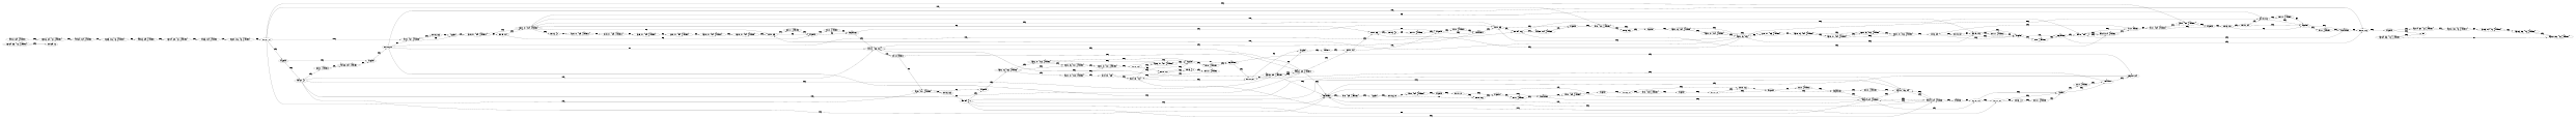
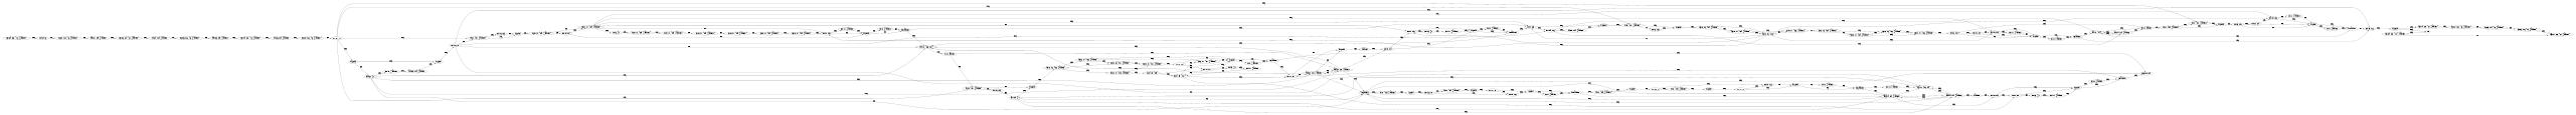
  digraph {
    rankdir=LR
    n1 [label="stp x29 , x30 , [ sp , #- address ]!"]
    n2 [label="mov x29 , sp"]
+   n3 [label="stp x21 , x22 , [ sp , # address ]"]
    n4 [label="add x21 , x29 , # address"]
    n5 [label="stp x23 , x24 , [ sp , # address ]"]
    n6 [label="add x24 , x29 , # address"]
    n7 [label="stp x25 , x26 , [ sp , # address ]"]
    n8 [label="add x25 , x29 , # address"]
    n9 [label="stp x19 , x20 , [ sp , # address ]"]
    n10 [label="add x23 , x29 , # address"]
    n11 [label="stp x27 , x28 , [ sp , # address ]"]
    n12 [label="mov x27 , x0"]
    n13 [label="bl symbol"]
    n14 [label="ldr x0 , [ x27 , # address ]"]
    n15 [label="ldr x0 , [ x27 , # address ]"]
    n16 [label="ldr x0 , [ x27 , # address ]"]
    n17 [label="ldr x0 , [ x27 , # address ]"]
    n18 [label="ldrb x20 , # 0"]
    n19 [label="bl symbol"]
    n20 [label="mov x8 , x25"]
    n21 [label="bl symbol"]
    n22 [label="mov x8 , x25"]
    n23 [label="bl symbol"]
    n24 [label="mov x8 , x25"]
    n25 [label="bl symbol"]
    n26 [label="bl symbol"]
    n27 [label="mov x1 , # address"]
    n28 [label="ldrb w0 , [ x26 , x20 ]"]
    n29 [label="add x20 , x20 , # address"]
    n30 [label="add x20 , x20 , # address"]
    n31 [label="b.eq address"]
    n32 [label="mov x26 , x0"]
    n33 [label="add x22 , x29 , # address"]
    n34 [label="cbz w0 , address"]
    n35 [label="mov x2 , x24"]
    n36 [label="bl symbol"]
    n37 [label="add x19 , x19 , # address"]
    n38 [label="ldr x0 , [ x29 , # address ]"]
    n39 [label="mov x19 , x26"]
    n40 [label="mov x0 , x26"]
    n41 [label="strb w0 , [ x26 , x19 ]"]
    n42 [label="add x20 , x29 , # address"]
    n43 [label="ldrb w0 , [ x19 ]"]
    n44 [label="add x19 , x19 , # address"]
    n45 [label="bl symbol"]
    n46 [label="add x19 , x19 , # address"]
    n47 [label="ldp x0 , x1 , [ x29 , # address ]"]
    n48 [label="mov x2 , x24"]
    n49 [label="stp x0 , x1 , [ x29 , # address ]"]
    n50 [label="bl symbol"]
    n51 [label="mov x3 , # 0"]
    n52 [label="mov x0 , x23"]
    n53 [label="mov x0 , x23"]
    n54 [label="mov x0 , x23"]
    n55 [label="mov x0 , x23"]
    n56 [label="mov x0 , x23"]
    n57 [label="tst w0 , # address"]
    n58 [label="b.eq address"]
    n59 [label="ldp x0 , x1 , [ x29 , # address ]"]
    n60 [label="mov w1 , # address"]
    n61 [label="bl symbol"]
    n62 [label="bl symbol"]
    n63 [label="mov w1 , # address"]
    n64 [label="bl symbol"]
    n65 [label="mov w1 , # address"]
    n66 [label="bl symbol"]
    n67 [label="mov x3 , # 0"]
    n68 [label="stp x0 , x1 , [ x29 , # address ]"]
    n69 [label="ldp x0 , x1 , [ x29 , # address ]"]
    n70 [label="stp x0 , x1 , [ x29 , # address ]"]
    n71 [label="ldp x0 , x1 , [ x29 , # address ]"]
    n72 [label="stp x0 , x1 , [ x29 , # address ]"]
    n73 [label="cbz w0 , address"]
    n74 [label="ldp x2 , x3 , [ x29 , # address ]"]
    n75 [label="ldp x0 , x1 , [ x29 , # address ]"]
    n76 [label="stp x2 , x3 , [ x23 ]"]
    n77 [label="stp x0 , x1 , [ x23 , # address ]"]
    n78 [label="ldp x2 , x3 , [ x29 , # address ]"]
    n79 [label="ldp x0 , x1 , [ x29 , # address ]"]
    n80 [label="stp x2 , x3 , [ x23 , # address ]"]
    n81 [label="stp x0 , x1 , [ x23 , # address ]"]
    n82 [label="mov x3 , x20"]
    n83 [label="mov x2 , x24"]
    n84 [label="tst w0 , # address"]
    n85 [label="b.eq address"]
    n86 [label="mov x19 , # 0"]
    n87 [label="ldp x2 , x3 , [ x25 , # address ]"]
    n88 [label="ldp x19 , x20 , [ sp , # address ]"]
    n89 [label=ret]
    n90 [label="ldp x21 , x22 , [ sp , # address ]"]
    n91 [label="ldp x23 , x24 , [ sp , # address ]"]
    n92 [label="ldp x25 , x26 , [ sp , # address ]"]
    n93 [label="ldp x27 , x28 , [ sp , # address ]"]
    n94 [label="ldp x29 , x30 , [ sp ] , # address"]
    n95 [label="ldr x1 , [ x29 , # address ]"]
    n96 [label="mov x3 , x20"]
    n97 [label="mov x2 , x22"]
    n98 [label="b address"]
    n99 [label="ldp x0 , x1 , [ x25 , # address ]"]
    n100 [label="stp x2 , x3 , [ x21 , # address ]"]
    n101 [label="ldp x6 , x7 , [ x25 , # address ]"]
    n102 [label="ldp x4 , x5 , [ x25 ]"]
    n103 [label="stp x0 , x1 , [ x21 , # address ]"]
    n104 [label="stp x4 , x5 , [ x21 ]"]
    n105 [label="bl symbol"]
    n106 [label="mov x2 , x22"]
    n107 [label="stp x6 , x7 , [ x21 , # address ]"]
    n108 [label="mov x0 , x21"]
    n109 [label="mov x0 , x21"]
    n110 [label="mov x0 , x21"]
    n111 [label="tst w0 , # address"]
    n112 [label="b.eq address"]
    n113 [label="mov x3 , # 0"]
    n114 [label="mov w1 , # address"]
    n115 [label="bl symbol"]
    n116 [label="mov x3 , # 0"]
    n117 [label="cmp x20 , x19"]
    n118 [label="b address"]
    n119 [label="tst w0 , # address"]
    n120 [label="b.ne address"]
    n121 [label="mov x2 , x24"]
    n122 [label="tst w0 , # address"]
    n123 [label="b.ne address"]
    n124 [label="bl symbol"]
    n125 [label="mov x28 , x0"]
    n126 [label="mov w1 , # address"]
    n127 [label="tst w0 , # address"]
    n128 [label="b.ne address"]
    n129 [label="ldr x0 , [ x29 , # address ]"]
    n130 [label="mov x0 , x28"]
    n131 [label="bl symbol"]
    n132 [label="bl symbol"]
    n133 [label="mov x1 , x0"]
    n134 [label="tst w0 , # address"]
    n135 [label="b.ne address"]
    n136 [label="ldr x0 , [ x29 , # address ]"]
    n137 [label="bl symbol"]
    n138 [label="mov x28 , x0"]
    n139 [label="ldr x0 , [ x29 , # address ]"]
    n140 [label="mov x0 , x28"]
    n141 [label="bl symbol"]
    n142 [label="bl symbol"]
    n143 [label="mov x1 , x0"]
    n144 [label="tst w0 , # address"]
    n145 [label="b.eq address"]
    n146 [label="mov w0 , # address"]
    n147 [label="mov w1 , # address"]
    n1 -> n2 [label=CFG]
+   n2 -> n3 [label=CFG]
+   n3 -> n4 [label=CFG]
    n4 -> n5 [label=CFG]
    n5 -> n6 [label=CFG]
    n6 -> n7 [label=CFG]
    n7 -> n8 [label=CFG]
    n8 -> n9 [label=CFG]
    n9 -> n10 [label=CFG]
    n10 -> n11 [label=CFG]
    n11 -> n12 [label=CFG]
    n12 -> n13 [label=CFG]
    n12 -> n14 [label=DFG]
    n12 -> n15 [label=DFG]
    n12 -> n16 [label=DFG]
    n12 -> n17 [label=DFG]
    n13 -> n18 [label=CFG]
    n13 -> n19 [label=DFG]
    n14 -> n20 [label=CFG]
    n14 -> n21 [label=DFG]
    n15 -> n22 [label=CFG]
    n15 -> n23 [label=DFG]
    n16 -> n24 [label=CFG]
    n16 -> n25 [label=DFG]
    n17 -> n26 [label=DFG]
    n18 -> n27 [label=CFG]
    n18 -> n28 [label=DFG]
    n18 -> n29 [label=DFG]
    n18 -> n30 [label=DFG]
    n18 -> n31 [label=DFG]
    n19 -> n32 [label=DFG]
    n20 -> n21 [label=CFG]
    n21 -> n47 [label=CFG]
    n22 -> n23 [label=CFG]
    n23 -> n74 [label=CFG]
    n24 -> n86 [label=CFG]
    n25 -> n87 [label=CFG]
    n26 -> n96 [label=CFG]
    n27 -> n33 [label=CFG]
    n28 -> n34 [label=DFG]
    n29 -> n28 [label=DFG]
    n29 -> n30 [label=DFG]
    n29 -> n31 [label=DFG]
    n29 -> n35 [label=CFG]
    n30 -> n28 [label=DFG]
    n30 -> n29 [label=DFG]
    n30 -> n31 [label=DFG]
    n30 -> n36 [label=CFG]
    n31 -> n37 [label=CFG]
    n31 -> n38 [label=CFG]
    n32 -> n14 [label=CFG]
    n32 -> n28 [label=DFG]
    n32 -> n39 [label=DFG]
    n32 -> n40 [label=DFG]
    n32 -> n41 [label=DFG]
    n33 -> n19 [label=CFG]
    n34 -> n16 [label=CFG]
    n34 -> n29 [label=CFG]
    n35 -> n56 [label=CFG]
    n35 -> n66 [label=DFG]
    n36 -> n118 [label=CFG]
    n37 -> n31 [label=DFG]
    n37 -> n41 [label=DFG]
    n37 -> n46 [label=DFG]
    n37 -> n97 [label=CFG]
    n38 -> n124 [label=CFG]
    n39 -> n42 [label=CFG]
    n39 -> n43 [label=DFG]
    n39 -> n44 [label=DFG]
    n40 -> n45 [label=DFG]
    n41 -> n46 [label=CFG]
    n42 -> n61 [label=CFG]
    n43 -> n44 [label=CFG]
    n43 -> n73 [label=DFG]
    n44 -> n43 [label=DFG]
    n44 -> n73 [label=CFG]
    n45 -> n88 [label=CFG]
    n45 -> n89 [label=DFG]
    n46 -> n31 [label=DFG]
    n46 -> n37 [label=DFG]
    n46 -> n41 [label=DFG]
    n46 -> n98 [label=CFG]
    n47 -> n48 [label=CFG]
    n47 -> n49 [label=DFG]
    n48 -> n49 [label=CFG]
    n48 -> n50 [label=DFG]
    n49 -> n51 [label=CFG]
    n49 -> n52 [label=DFG]
    n49 -> n53 [label=DFG]
    n49 -> n54 [label=DFG]
    n49 -> n55 [label=DFG]
    n49 -> n56 [label=DFG]
    n50 -> n57 [label=CFG]
    n50 -> n58 [label=DFG]
    n51 -> n59 [label=CFG]
    n52 -> n50 [label=DFG]
    n52 -> n60 [label=CFG]
    n53 -> n39 [label=CFG]
    n53 -> n61 [label=DFG]
    n54 -> n62 [label=DFG]
    n54 -> n63 [label=CFG]
    n55 -> n64 [label=DFG]
    n55 -> n65 [label=CFG]
    n56 -> n66 [label=DFG]
    n56 -> n67 [label=CFG]
    n57 -> n58 [label=CFG]
    n58 -> n28 [label=CFG]
    n58 -> n53 [label=CFG]
    n59 -> n68 [label=DFG]
    n60 -> n50 [label=CFG]
    n61 -> n15 [label=CFG]
    n62 -> n84 [label=CFG]
    n62 -> n85 [label=DFG]
    n63 -> n62 [label=CFG]
    n64 -> n122 [label=CFG]
    n64 -> n123 [label=DFG]
    n65 -> n64 [label=CFG]
    n66 -> n119 [label=CFG]
    n66 -> n120 [label=DFG]
    n67 -> n126 [label=CFG]
    n68 -> n69 [label=CFG]
    n69 -> n70 [label=DFG]
    n70 -> n71 [label=CFG]
    n71 -> n72 [label=DFG]
    n72 -> n52 [label=CFG]
    n73 -> n82 [label=CFG]
    n73 -> n95 [label=CFG]
    n74 -> n75 [label=CFG]
    n74 -> n76 [label=DFG]
    n75 -> n76 [label=CFG]
    n75 -> n77 [label=DFG]
    n76 -> n52 [label=DFG]
    n76 -> n53 [label=DFG]
    n76 -> n54 [label=DFG]
    n76 -> n55 [label=DFG]
    n76 -> n56 [label=DFG]
    n76 -> n77 [label=CFG]
    n77 -> n78 [label=CFG]
    n78 -> n79 [label=CFG]
    n78 -> n80 [label=DFG]
    n79 -> n80 [label=CFG]
    n79 -> n81 [label=DFG]
    n80 -> n81 [label=CFG]
    n81 -> n82 [label=CFG]
    n82 -> n62 [label=DFG]
    n82 -> n83 [label=CFG]
    n83 -> n54 [label=CFG]
    n83 -> n62 [label=DFG]
    n84 -> n85 [label=CFG]
    n85 -> n40 [label=CFG]
    n85 -> n43 [label=CFG]
    n86 -> n25 [label=CFG]
    n86 -> n31 [label=DFG]
    n86 -> n37 [label=DFG]
    n86 -> n41 [label=DFG]
    n86 -> n46 [label=DFG]
    n87 -> n99 [label=CFG]
    n87 -> n100 [label=DFG]
    n87 -> n101 [label=CFG]
    n88 -> n90 [label=CFG]
    n90 -> n91 [label=CFG]
    n91 -> n92 [label=CFG]
    n92 -> n93 [label=CFG]
    n94 -> n89 [label=CFG]
    n94 -> n93 [label=CFG]
    n95 -> n17 [label=CFG]
    n95 -> n26 [label=DFG]
    n96 -> n64 [label=DFG]
    n96 -> n121 [label=CFG]
    n97 -> n110 [label=CFG]
    n97 -> n115 [label=DFG]
    n98 -> n97 [label=CFG]
    n99 -> n102 [label=CFG]
    n99 -> n103 [label=DFG]
    n100 -> n103 [label=CFG]
    n101 -> n100 [label=CFG]
    n101 -> n105 [label=DFG]
    n101 -> n107 [label=DFG]
    n102 -> n104 [label=DFG]
    n102 -> n105 [label=DFG]
    n103 -> n106 [label=CFG]
    n104 -> n107 [label=DFG]
    n104 -> n108 [label=DFG]
    n104 -> n109 [label=DFG]
    n104 -> n110 [label=DFG]
    n105 -> n111 [label=CFG]
    n105 -> n112 [label=DFG]
    n106 -> n105 [label=DFG]
    n106 -> n108 [label=CFG]
    n107 -> n105 [label=CFG]
    n108 -> n105 [label=DFG]
    n108 -> n113 [label=CFG]
    n109 -> n30 [label=CFG]
    n109 -> n36 [label=DFG]
    n110 -> n115 [label=DFG]
    n110 -> n116 [label=CFG]
    n111 -> n112 [label=CFG]
    n112 -> n109 [label=CFG]
    n112 -> n117 [label=CFG]
    n113 -> n114 [label=CFG]
    n114 -> n104 [label=CFG]
    n115 -> n127 [label=CFG]
    n115 -> n128 [label=DFG]
    n116 -> n147 [label=CFG]
    n117 -> n31 [label=CFG]
    n118 -> n35 [label=CFG]
    n119 -> n120 [label=CFG]
    n120 -> n28 [label=CFG]
    n120 -> n53 [label=CFG]
    n121 -> n55 [label=CFG]
    n121 -> n64 [label=DFG]
    n122 -> n123 [label=CFG]
    n123 -> n40 [label=CFG]
    n123 -> n43 [label=CFG]
    n124 -> n125 [label=DFG]
    n125 -> n129 [label=CFG]
    n125 -> n130 [label=DFG]
    n126 -> n66 [label=CFG]
    n127 -> n128 [label=CFG]
    n128 -> n109 [label=CFG]
    n128 -> n117 [label=CFG]
    n129 -> n131 [label=CFG]
    n130 -> n132 [label=DFG]
    n131 -> n133 [label=DFG]
    n132 -> n134 [label=CFG]
    n132 -> n135 [label=DFG]
    n133 -> n130 [label=CFG]
    n133 -> n132 [label=DFG]
    n134 -> n135 [label=CFG]
    n135 -> n37 [label=CFG]
    n135 -> n136 [label=CFG]
    n136 -> n137 [label=CFG]
    n137 -> n138 [label=DFG]
    n138 -> n139 [label=CFG]
    n138 -> n140 [label=DFG]
    n139 -> n141 [label=CFG]
    n140 -> n142 [label=DFG]
    n141 -> n143 [label=DFG]
    n142 -> n144 [label=CFG]
    n142 -> n145 [label=DFG]
    n143 -> n140 [label=CFG]
    n143 -> n142 [label=DFG]
    n144 -> n145 [label=CFG]
    n145 -> n37 [label=CFG]
    n145 -> n146 [label=CFG]
    n146 -> n41 [label=CFG]
    n147 -> n115 [label=CFG]
  }
